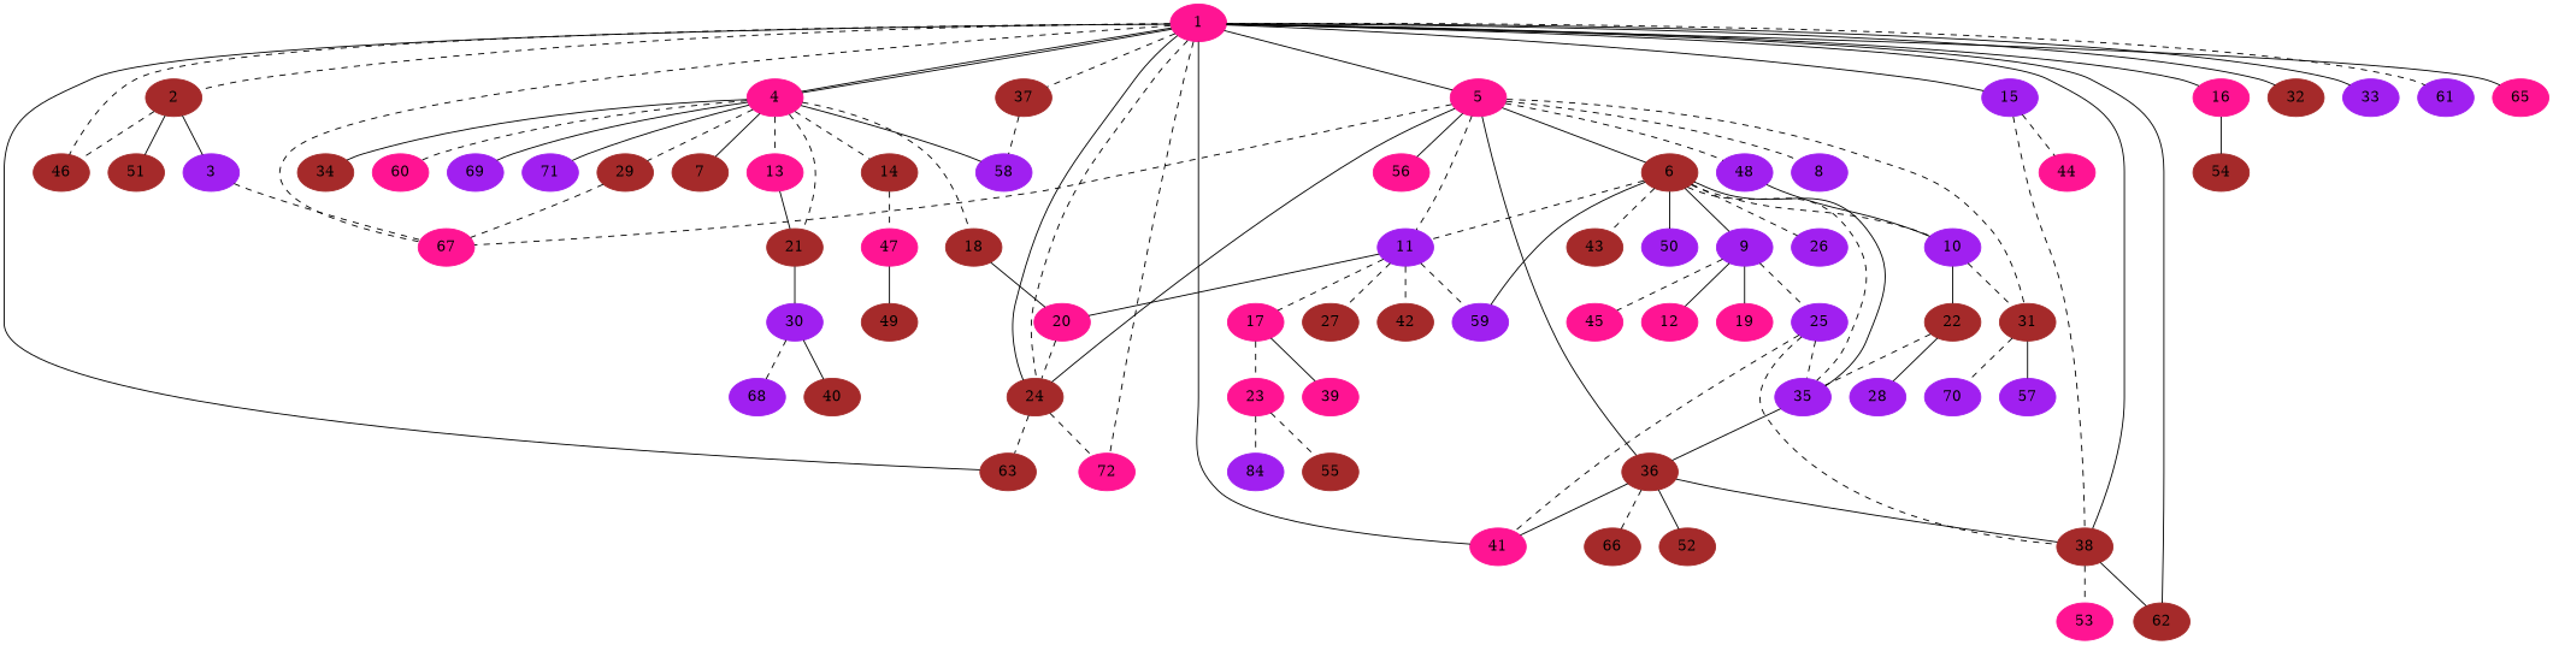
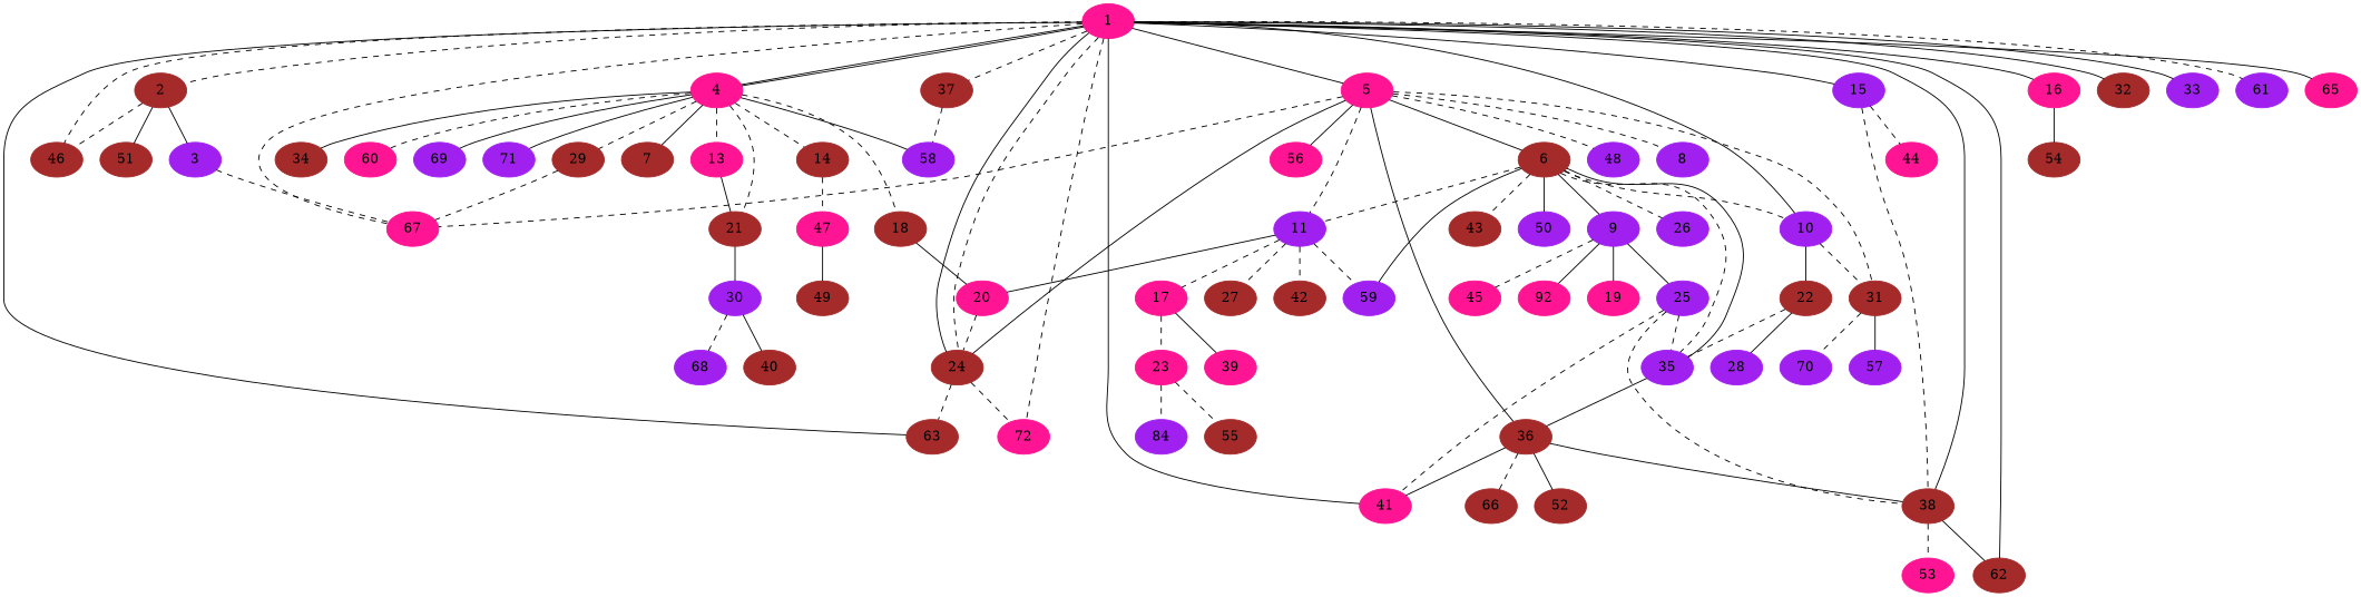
  graph {
    node [color=brown style=filled]
    edge [style=dashed]
    1 [color=deeppink]
    2
    4 [color=deeppink]
    5 [color=deeppink]
    10 [color=purple]
    15 [color=purple]
    16 [color=deeppink]
    24
    32
    33 [color=purple]
    37
    38
    41 [color=deeppink]
    46
    61 [color=purple]
    62
    63
    65 [color=deeppink]
    67 [color=deeppink]
    72 [color=deeppink]
    3 [color=purple]
    51
    7
    13 [color=deeppink]
    14
    18
    21
    29
    34
    58 [color=purple]
    60 [color=deeppink]
    69 [color=purple]
    71 [color=purple]
    6
    8 [color=purple]
    11 [color=purple]
    31
    36
    48 [color=purple]
    56 [color=deeppink]
    22
    44 [color=deeppink]
    54
    53 [color=deeppink]
    47 [color=deeppink]
    20 [color=deeppink]
    30 [color=purple]
    9 [color=purple]
    26 [color=purple]
    35 [color=purple]
    43
    50 [color=purple]
    59 [color=purple]
    17 [color=deeppink]
    27
    42
    57 [color=purple]
    70 [color=purple]
    52
    66
-   12 [color=deeppink]
+   12 [color=deeppink label=92]
    19 [color=deeppink]
    25 [color=purple]
    45 [color=deeppink]
    28 [color=purple]
    23 [color=deeppink]
    39 [color=deeppink]
    49
    55
    n70 [color=purple label=84]
    40
    68 [color=purple]
    1 -- 2
    1 -- 4 [style=solid]
    1 -- 4 [style=solid]
    1 -- 5 [style=solid]
-   48 -- 10 [style=solid]
+   1 -- 10 [style=solid]
    1 -- 15 [style=solid]
    1 -- 16 [style=solid]
    1 -- 24 [style=solid]
    1 -- 24
    1 -- 32 [style=solid]
    1 -- 33 [style=solid]
    1 -- 37
    1 -- 38 [style=solid]
    1 -- 41 [style=solid]
    1 -- 46
    1 -- 61
    1 -- 62 [style=solid]
    1 -- 63 [style=solid]
    1 -- 65 [style=solid]
    1 -- 67
    1 -- 72
    2 -- 46
    2 -- 3 [style=solid]
    2 -- 51 [style=solid]
    4 -- 7 [style=solid]
    4 -- 13
    4 -- 14
    4 -- 18
    4 -- 21
    4 -- 29
    4 -- 34 [style=solid]
    4 -- 58 [style=solid]
    4 -- 60
    4 -- 69 [style=solid]
    4 -- 71 [style=solid]
    5 -- 24 [style=solid]
    5 -- 67
    5 -- 6 [style=solid]
    5 -- 8
    5 -- 11
    5 -- 31
    5 -- 36 [style=solid]
    5 -- 48
    5 -- 56 [style=solid]
    10 -- 31
    10 -- 22 [style=solid]
    15 -- 38
    15 -- 44
    16 -- 54 [style=solid]
    24 -- 63
    24 -- 72
    37 -- 58
    38 -- 62 [style=solid]
    38 -- 53
    3 -- 67
    13 -- 21 [style=solid]
    14 -- 47
    18 -- 20 [style=solid]
    21 -- 30 [style=solid]
    29 -- 67
    6 -- 10
    6 -- 11
    6 -- 9 [style=solid]
    6 -- 26
    6 -- 35
    6 -- 35 [style=solid]
    6 -- 43
    6 -- 50 [style=solid]
    6 -- 59 [style=solid]
    11 -- 20 [style=solid]
    11 -- 59
    11 -- 17
    11 -- 27
    11 -- 42
    31 -- 57 [style=solid]
    31 -- 70
    36 -- 38 [style=solid]
    36 -- 41 [style=solid]
    36 -- 52 [style=solid]
    36 -- 66
    22 -- 35
    22 -- 28 [style=solid]
    47 -- 49 [style=solid]
    20 -- 24
    30 -- 40 [style=solid]
    30 -- 68
    9 -- 12 [style=solid]
    9 -- 19 [style=solid]
-   9 -- 25
+   9 -- 25 [style=solid]
    9 -- 45
    35 -- 36 [style=solid]
    17 -- 23
    17 -- 39 [style=solid]
    25 -- 38
    25 -- 41
    25 -- 35
    23 -- 55
    23 -- n70
  }
